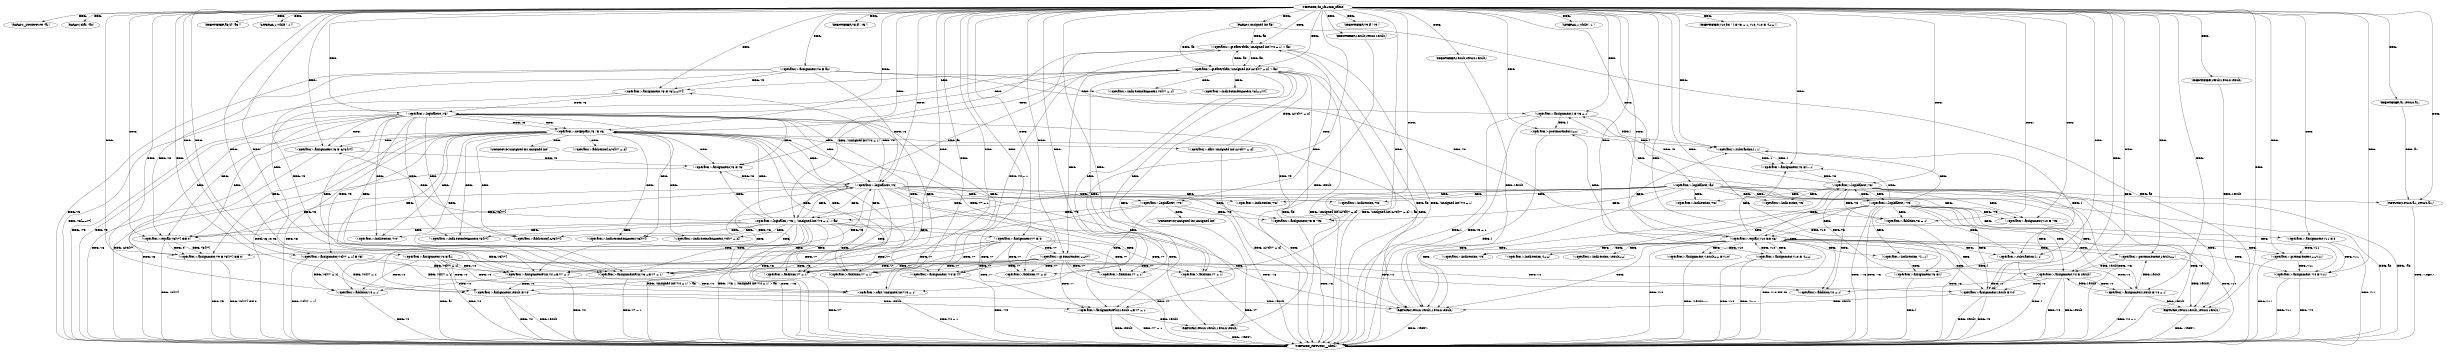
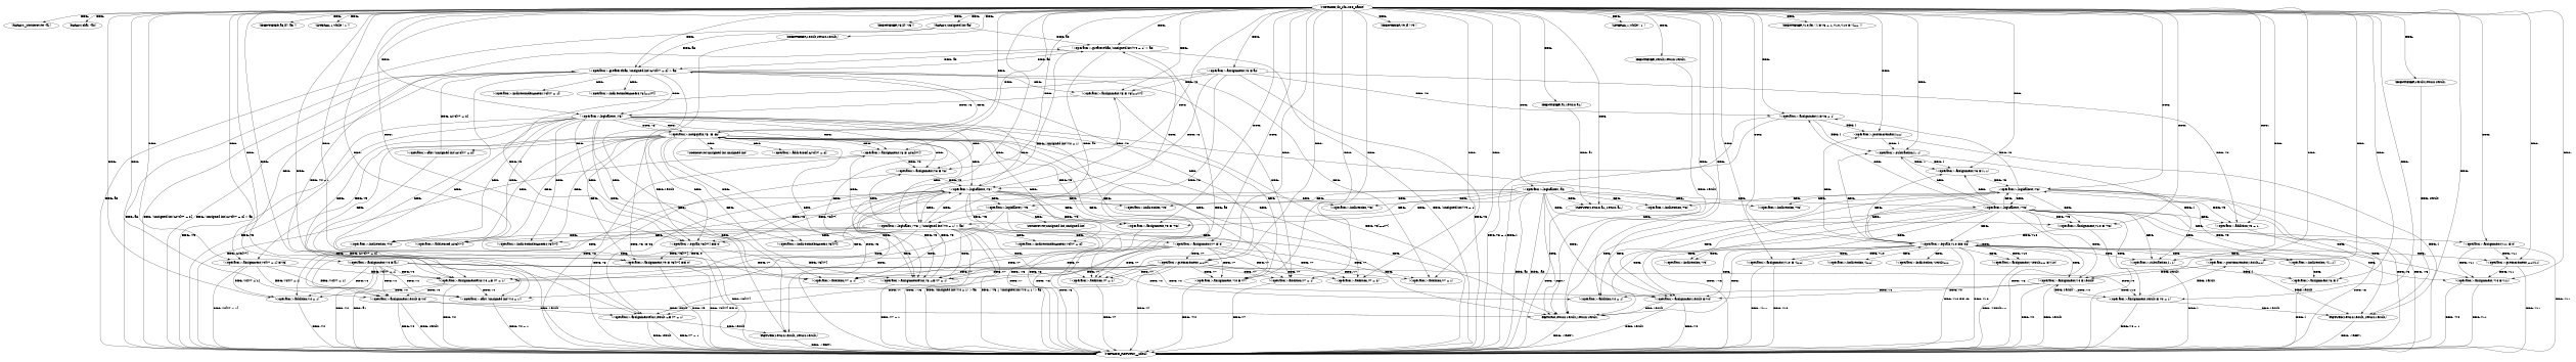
  digraph {
    n1 [label="(METHOD,do_rfc1035_name)"]
    n2 [label="(PARAM,_UNKNOWN *a1)"]
    n3 [label="(PARAM,char *a2)"]
    n4 [label="(PARAM,unsigned int a3)"]
    n5 [label="(<operator>.assignment,v3 = a2)"]
    n6 [label="(<operator>.assignment,v4 = a1)"]
    n7 [label="(<operator>.logicalNot,!a2)"]
    n8 [label="(RETURN,return a1;,return a1;)"]
    n9 [label="(IDENTIFIER,a1,return a1;)"]
    n10 [label="(IDENTIFIER,a3,if ( a3 ))"]
    n11 [label="(LITERAL,1,while ( 1 ))"]
    n12 [label="(<operator>.assignment,v5 = *v3)"]
    n13 [label="(<operator>.assignment,result = v4)"]
    n14 [label="(<operator>.greaterThan,(unsigned int)(v4 + 1) > a3)"]
    n15 [label="(<operator>.cast,(unsigned int)(v4 + 1))"]
    n16 [label="(<operator>.addition,v4 + 1)"]
    n17 [label="(<operator>.assignment,v7 = 0)"]
    n18 [label="(IDENTIFIER,v5,if ( v5 ))"]
    n19 [label="(<operator>.notEquals,v5 != 46)"]
    n20 [label="(<operator>.greaterThan,(unsigned int)&v4[v7 + 2] > a3)"]
    n21 [label="(<operator>.addition,v7 + 2)"]
    n22 [label="(<operator>.assignment,v4[v7 + 1] = v5)"]
    n23 [label="(<operator>.addition,v7 + 1)"]
    n24 [label="(<operator>.assignment,v5 = v3[++v7])"]
    n25 [label="(<operator>.preIncrement,++v7)"]
    n26 [label="(<operator>.logicalNot,!v5)"]
    n27 [label="(<operator>.assignment,*v4 = v7)"]
    n28 [label="(<operator>.assignment,v8 = &v3[v7])"]
    n29 [label="(<operator>.assignmentPlus,v4 += v7 + 1)"]
    n30 [label="(<operator>.addition,v7 + 1)"]
    n31 [label="(<operator>.assignment,v9 = v3[v7] == 0)"]
    n32 [label="(<operator>.equals,v3[v7] == 0)"]
    n33 [label="(<operator>.assignmentPlus,v3 += v7 + 1)"]
    n34 [label="(<operator>.addition,v7 + 1)"]
    n35 [label="(IDENTIFIER,v9,if ( v9 ))"]
    n36 [label="(<operator>.assignment,v3 = v8)"]
    n37 [label="(<operator>.logicalNot,!v3)"]
    n38 [label="(<operator>.assignmentPlus,result += v7 + 1)"]
    n39 [label="(<operator>.addition,v7 + 1)"]
    n40 [label="(IDENTIFIER,result,return result;)"]
    n41 [label="(LITERAL,1,while ( 1 ))"]
    n42 [label="(<operator>.assignment,v10 = *v3)"]
    n43 [label="(<operator>.assignment,result = v4 + 1)"]
    n44 [label="(<operator>.addition,v4 + 1)"]
    n45 [label="(<operator>.assignment,v11 = 0)"]
    n46 [label="(<operator>.assignment,i = v3 + 1)"]
    n47 [label="(<operator>.addition,v3 + 1)"]
    n48 [label="(IDENTIFIER,v10,for ( i = v3 + 1; v10; v10 = *i++ ))"]
    n49 [label="(<operator>.assignment,v10 = *i++)"]
    n50 [label="(<operator>.postIncrement,i++)"]
    n51 [label="(<operator>.equals,v10 == 46)"]
    n52 [label="(<operator>.postIncrement,result++)"]
    n53 [label="(<operator>.preIncrement,++v11)"]
    n54 [label="(<operator>.assignment,*v4 = v11)"]
    n55 [label="(<operator>.assignment,v3 = i - 1)"]
    n56 [label="(<operator>.subtraction,i - 1)"]
    n57 [label="(<operator>.assignment,v4 = result)"]
    n58 [label="(<operator>.subtraction,i - 1)"]
    n59 [label="(<operator>.assignment,v3 = i)"]
    n60 [label="(<operator>.logicalNot,!v3)"]
    n61 [label="(RETURN,return result;,return result;)"]
    n62 [label="(IDENTIFIER,result,return result;)"]
    n63 [label="(<operator>.assignment,result = v4)"]
    n64 [label="(IDENTIFIER,result,return result;)"]
    n65 [label="(METHOD_RETURN,__cdecl)"]
    n66 [label="(<operator>.logicalOr,!*v3 || (unsigned int)(v4 + 1) > a3)"]
    n67 [label="(<operator>.logicalNot,!*v3)"]
    n68 [label="(<operator>.logicalNot,!*v3)"]
    n69 [label="(RETURN,return result;,return result;)"]
    n70 [label="(<operator>.indirection,*v3)"]
    n71 [label="(<operator>.indirection,*v3)"]
    n72 [label="(<operator>.indirection,*v3)"]
    n73 [label="(<operator>.indirection,*v3)"]
    n74 [label="(<operator>.indirection,*v4)"]
    n75 [label="(<operator>.addressOf,&v3[v7])"]
    n76 [label="(<operator>.indirectIndexAccess,v3[v7])"]
    n77 [label="(<operator>.indirectIndexAccess,v3[v7])"]
    n78 [label="(<operator>.cast,(unsigned int)&v4[v7 + 2])"]
    n79 [label="(UNKNOWN,unsigned int,unsigned int)"]
    n80 [label="(<operator>.addressOf,&v4[v7 + 2])"]
    n81 [label="(<operator>.indirectIndexAccess,v4[v7 + 2])"]
    n82 [label="(RETURN,return result;,return result;)"]
    n83 [label="(<operator>.indirectIndexAccess,v4[v7 + 1])"]
    n84 [label="(<operator>.indirectIndexAccess,v3[++v7])"]
    n85 [label="(<operator>.assignment,*result++ = v10)"]
    n86 [label="(<operator>.indirection,*v4)"]
    n87 [label="(<operator>.indirection,*(i - 1))"]
    n88 [label="(<operator>.indirection,*i++)"]
    n89 [label="(<operator>.indirection,*result++)"]
    n90 [label="(UNKNOWN,unsigned int,unsigned int)"]
    n1 -> n2 [label="DDG: "]
    n1 -> n3 [label="DDG: "]
    n1 -> n4 [label="DDG: "]
    n1 -> n5 [label="DDG: "]
    n1 -> n6 [label="DDG: "]
    n1 -> n7 [label="DDG: "]
    n1 -> n8 [label="DDG: "]
    n1 -> n9 [label="DDG: "]
    n1 -> n10 [label="DDG: "]
    n1 -> n11 [label="DDG: "]
    n1 -> n12 [label="DDG: "]
    n1 -> n13 [label="DDG: "]
    n1 -> n14 [label="DDG: "]
    n1 -> n15 [label="DDG: "]
    n1 -> n16 [label="DDG: "]
    n1 -> n17 [label="DDG: "]
    n1 -> n18 [label="DDG: "]
    n1 -> n19 [label="DDG: "]
    n1 -> n20 [label="DDG: "]
    n1 -> n21 [label="DDG: "]
    n1 -> n22 [label="DDG: "]
    n1 -> n23 [label="DDG: "]
    n1 -> n24 [label="DDG: "]
    n1 -> n25 [label="DDG: "]
    n1 -> n26 [label="DDG: "]
    n1 -> n27 [label="DDG: "]
    n1 -> n28 [label="DDG: "]
    n1 -> n29 [label="DDG: "]
    n1 -> n30 [label="DDG: "]
    n1 -> n31 [label="DDG: "]
    n1 -> n32 [label="DDG: "]
    n1 -> n33 [label="DDG: "]
    n1 -> n34 [label="DDG: "]
    n1 -> n35 [label="DDG: "]
    n1 -> n36 [label="DDG: "]
    n1 -> n37 [label="DDG: "]
    n1 -> n38 [label="DDG: "]
    n1 -> n39 [label="DDG: "]
    n1 -> n40 [label="DDG: "]
    n1 -> n41 [label="DDG: "]
    n1 -> n42 [label="DDG: "]
    n1 -> n43 [label="DDG: "]
    n1 -> n44 [label="DDG: "]
    n1 -> n45 [label="DDG: "]
    n1 -> n46 [label="DDG: "]
    n1 -> n47 [label="DDG: "]
    n1 -> n48 [label="DDG: "]
    n1 -> n49 [label="DDG: "]
    n1 -> n50 [label="DDG: "]
    n1 -> n51 [label="DDG: "]
    n1 -> n52 [label="DDG: "]
    n1 -> n53 [label="DDG: "]
    n1 -> n54 [label="DDG: "]
    n1 -> n55 [label="DDG: "]
    n1 -> n56 [label="DDG: "]
    n1 -> n57 [label="DDG: "]
    n1 -> n58 [label="DDG: "]
    n1 -> n59 [label="DDG: "]
    n1 -> n60 [label="DDG: "]
    n1 -> n61 [label="DDG: "]
    n1 -> n62 [label="DDG: "]
    n1 -> n63 [label="DDG: "]
    n1 -> n64 [label="DDG: "]
    n4 -> n14 [label="DDG: a3"]
    n4 -> n20 [label="DDG: a3"]
    n4 -> n65 [label="DDG: a3"]
    n5 -> n24 [label="DDG: v3"]
    n5 -> n32 [label="DDG: v3"]
    n5 -> n33 [label="DDG: v3"]
    n5 -> n37 [label="DDG: v3"]
    n5 -> n46 [label="DDG: v3"]
    n5 -> n47 [label="DDG: v3"]
    n5 -> n65 [label="DDG: v3"]
    n6 -> n13 [label="DDG: v4"]
    n6 -> n15 [label="DDG: v4"]
    n6 -> n16 [label="DDG: v4"]
    n6 -> n29 [label="DDG: v4"]
    n6 -> n43 [label="DDG: v4"]
    n6 -> n44 [label="DDG: v4"]
    n6 -> n63 [label="DDG: v4"]
    n6 -> n65 [label="DDG: v4"]
    n6 -> n65 [label="DDG: a1"]
    n7 -> n8 [label="CDG: "]
    n7 -> n12 [label="CDG: "]
    n7 -> n13 [label="CDG: "]
    n7 -> n42 [label="CDG: "]
    n7 -> n63 [label="CDG: "]
    n7 -> n65 [label="DDG: a2"]
    n7 -> n65 [label="DDG: !a2"]
    n7 -> n66 [label="CDG: "]
    n7 -> n67 [label="CDG: "]
    n7 -> n68 [label="CDG: "]
    n7 -> n69 [label="CDG: "]
    n7 -> n70 [label="CDG: "]
    n7 -> n71 [label="CDG: "]
    n7 -> n72 [label="CDG: "]
    n7 -> n73 [label="CDG: "]
    n8 -> n65 [label="DDG: <RET>"]
    n9 -> n8 [label="DDG: a1"]
    n12 -> n19 [label="DDG: v5"]
    n12 -> n65 [label="DDG: v5"]
    n13 -> n38 [label="DDG: result"]
    n13 -> n65 [label="DDG: v4"]
    n13 -> n65 [label="DDG: result"]
    n13 -> n69 [label="DDG: result"]
    n14 -> n20 [label="DDG: a3"]
    n14 -> n65 [label="DDG: a3"]
    n14 -> n65 [label="DDG: (unsigned int)(v4 + 1)"]
    n14 -> n66 [label="DDG: (unsigned int)(v4 + 1)"]
    n14 -> n66 [label="DDG: a3"]
    n15 -> n14 [label="DDG: v4 + 1"]
    n15 -> n65 [label="DDG: v4 + 1"]
    n16 -> n65 [label="DDG: v4"]
    n17 -> n21 [label="DDG: v7"]
    n17 -> n23 [label="DDG: v7"]
    n17 -> n25 [label="DDG: v7"]
    n17 -> n27 [label="DDG: v7"]
    n17 -> n29 [label="DDG: v7"]
    n17 -> n30 [label="DDG: v7"]
    n17 -> n33 [label="DDG: v7"]
    n17 -> n34 [label="DDG: v7"]
    n17 -> n38 [label="DDG: v7"]
    n17 -> n39 [label="DDG: v7"]
    n19 -> n20 [label="CDG: "]
-   n19 -> n21 [label="DDG: v7 + 1"]
+   n19 -> n21 [label="CDG: "]
    n19 -> n22 [label="DDG: v5"]
    n19 -> n27 [label="CDG: "]
    n19 -> n28 [label="CDG: "]
    n19 -> n29 [label="CDG: "]
    n19 -> n30 [label="CDG: "]
    n19 -> n31 [label="CDG: "]
    n19 -> n32 [label="CDG: "]
    n19 -> n33 [label="CDG: "]
    n19 -> n34 [label="CDG: "]
    n19 -> n36 [label="CDG: "]
    n19 -> n37 [label="CDG: "]
    n19 -> n65 [label="DDG: v5 != 46"]
    n19 -> n65 [label="DDG: v5"]
    n19 -> n74 [label="CDG: "]
    n19 -> n75 [label="CDG: "]
    n19 -> n76 [label="CDG: "]
    n19 -> n77 [label="CDG: "]
    n19 -> n78 [label="CDG: "]
    n19 -> n79 [label="CDG: "]
    n19 -> n80 [label="CDG: "]
    n19 -> n81 [label="CDG: "]
    n20 -> n14 [label="DDG: a3"]
    n20 -> n22 [label="CDG: "]
    n20 -> n23 [label="CDG: "]
    n20 -> n24 [label="CDG: "]
    n20 -> n25 [label="CDG: "]
    n20 -> n26 [label="CDG: "]
    n20 -> n38 [label="CDG: "]
    n20 -> n39 [label="CDG: "]
    n20 -> n65 [label="DDG: a3"]
    n20 -> n65 [label="DDG: (unsigned int)&v4[v7 + 2]"]
    n20 -> n65 [label="DDG: (unsigned int)&v4[v7 + 2] > a3"]
    n20 -> n82 [label="CDG: "]
    n20 -> n83 [label="CDG: "]
    n20 -> n84 [label="CDG: "]
    n22 -> n13 [label="DDG: v4[v7 + 1]"]
    n22 -> n15 [label="DDG: v4[v7 + 1]"]
    n22 -> n16 [label="DDG: v4[v7 + 1]"]
    n22 -> n29 [label="DDG: v4[v7 + 1]"]
    n22 -> n65 [label="DDG: v4[v7 + 1]"]
    n24 -> n26 [label="DDG: v5"]
    n24 -> n65 [label="DDG: v3[++v7]"]
    n25 -> n21 [label="DDG: v7"]
    n25 -> n23 [label="DDG: v7"]
    n25 -> n27 [label="DDG: v7"]
    n25 -> n29 [label="DDG: v7"]
    n25 -> n30 [label="DDG: v7"]
    n25 -> n33 [label="DDG: v7"]
    n25 -> n34 [label="DDG: v7"]
    n25 -> n38 [label="DDG: v7"]
    n25 -> n39 [label="DDG: v7"]
    n25 -> n65 [label="DDG: v7"]
    n26 -> n19 [label="DDG: v5"]
    n26 -> n19 [label="CDG: "]
    n26 -> n27 [label="CDG: "]
    n26 -> n28 [label="CDG: "]
    n26 -> n29 [label="CDG: "]
    n26 -> n30 [label="CDG: "]
    n26 -> n31 [label="CDG: "]
    n26 -> n32 [label="CDG: "]
    n26 -> n33 [label="CDG: "]
    n26 -> n34 [label="CDG: "]
    n26 -> n36 [label="CDG: "]
    n26 -> n37 [label="CDG: "]
    n26 -> n65 [label="DDG: !v5"]
    n26 -> n65 [label="DDG: v5"]
    n26 -> n69 [label="CDG: "]
    n26 -> n74 [label="CDG: "]
    n26 -> n75 [label="CDG: "]
    n26 -> n76 [label="CDG: "]
    n26 -> n77 [label="CDG: "]
    n27 -> n65 [label="DDG: *v4"]
    n28 -> n36 [label="DDG: v8"]
    n28 -> n65 [label="DDG: &v3[v7]"]
    n28 -> n65 [label="DDG: v8"]
    n29 -> n13 [label="DDG: v4"]
    n29 -> n15 [label="DDG: v4"]
    n29 -> n16 [label="DDG: v4"]
    n29 -> n65 [label="DDG: v4"]
    n31 -> n65 [label="DDG: v3[v7] == 0"]
    n31 -> n65 [label="DDG: v9"]
    n32 -> n31 [label="DDG: v3[v7]"]
    n32 -> n31 [label="DDG: 0"]
    n32 -> n33 [label="DDG: v3[v7]"]
    n32 -> n37 [label="DDG: v3[v7]"]
    n32 -> n65 [label="DDG: v3[v7]"]
    n33 -> n37 [label="DDG: v3"]
    n33 -> n65 [label="DDG: v7 + 1"]
    n34 -> n65 [label="DDG: v7"]
    n36 -> n37 [label="DDG: v3"]
    n36 -> n65 [label="DDG: v8"]
    n37 -> n12 [label="CDG: "]
    n37 -> n13 [label="CDG: "]
    n37 -> n24 [label="DDG: v3"]
    n37 -> n32 [label="DDG: v3"]
    n37 -> n33 [label="DDG: v3"]
    n37 -> n38 [label="CDG: "]
    n37 -> n39 [label="CDG: "]
    n37 -> n65 [label="DDG: !v3"]
    n37 -> n65 [label="DDG: v3"]
    n37 -> n66 [label="CDG: "]
    n37 -> n67 [label="CDG: "]
    n37 -> n69 [label="CDG: "]
    n37 -> n70 [label="CDG: "]
    n37 -> n71 [label="CDG: "]
    n37 -> n82 [label="CDG: "]
    n38 -> n65 [label="DDG: result"]
    n38 -> n65 [label="DDG: v7 + 1"]
    n38 -> n82 [label="DDG: result"]
    n39 -> n65 [label="DDG: v7"]
    n40 -> n82 [label="DDG: result"]
    n42 -> n51 [label="DDG: v10"]
    n42 -> n65 [label="DDG: v10"]
    n43 -> n52 [label="DDG: result"]
    n43 -> n57 [label="DDG: result"]
    n43 -> n61 [label="DDG: result"]
    n43 -> n65 [label="DDG: v4 + 1"]
    n45 -> n53 [label="DDG: v11"]
    n45 -> n54 [label="DDG: v11"]
    n45 -> n65 [label="DDG: v11"]
    n46 -> n50 [label="DDG: i"]
    n46 -> n56 [label="DDG: i"]
    n46 -> n65 [label="DDG: v3 + 1"]
    n46 -> n65 [label="DDG: i"]
    n47 -> n65 [label="DDG: v3"]
    n49 -> n51 [label="DDG: v10"]
    n49 -> n65 [label="DDG: *i++"]
    n49 -> n65 [label="DDG: v10"]
    n50 -> n56 [label="DDG: i"]
    n50 -> n65 [label="DDG: i"]
    n51 -> n49 [label="CDG: "]
    n51 -> n50 [label="CDG: "]
    n51 -> n51 [label="CDG: "]
    n51 -> n52 [label="CDG: "]
    n51 -> n53 [label="CDG: "]
    n51 -> n54 [label="CDG: "]
    n51 -> n55 [label="CDG: "]
    n51 -> n56 [label="CDG: "]
    n51 -> n57 [label="CDG: "]
    n51 -> n58 [label="CDG: "]
    n51 -> n60 [label="CDG: "]
    n51 -> n63 [label="CDG: "]
    n51 -> n65 [label="DDG: v10 == 46"]
    n51 -> n65 [label="DDG: v10"]
    n51 -> n69 [label="CDG: "]
    n51 -> n85 [label="DDG: v10"]
    n51 -> n85 [label="CDG: "]
    n51 -> n86 [label="CDG: "]
    n51 -> n87 [label="CDG: "]
    n51 -> n88 [label="CDG: "]
    n51 -> n89 [label="CDG: "]
    n52 -> n57 [label="DDG: result"]
    n52 -> n61 [label="DDG: result"]
    n53 -> n54 [label="DDG: v11"]
    n53 -> n65 [label="DDG: v11"]
    n54 -> n65 [label="DDG: *v4"]
    n54 -> n65 [label="DDG: v11"]
    n55 -> n60 [label="DDG: v3"]
    n56 -> n55 [label="DDG: i"]
    n56 -> n55 [label="DDG: 1"]
    n56 -> n58 [label="DDG: i"]
    n57 -> n43 [label="DDG: v4"]
    n57 -> n44 [label="DDG: v4"]
    n57 -> n63 [label="DDG: v4"]
    n57 -> n65 [label="DDG: v4"]
    n57 -> n65 [label="DDG: result"]
    n58 -> n59 [label="DDG: i"]
    n58 -> n65 [label="DDG: i"]
    n59 -> n60 [label="DDG: v3"]
    n59 -> n65 [label="DDG: i"]
    n60 -> n42 [label="CDG: "]
    n60 -> n46 [label="DDG: v3"]
    n60 -> n47 [label="DDG: v3"]
    n60 -> n61 [label="CDG: "]
    n60 -> n63 [label="CDG: "]
    n60 -> n65 [label="DDG: v3"]
    n60 -> n65 [label="DDG: !v3"]
    n60 -> n68 [label="CDG: "]
    n60 -> n69 [label="CDG: "]
    n60 -> n72 [label="CDG: "]
    n60 -> n73 [label="CDG: "]
    n61 -> n65 [label="DDG: <RET>"]
    n62 -> n61 [label="DDG: result"]
    n63 -> n65 [label="DDG: v4"]
    n63 -> n65 [label="DDG: result"]
    n63 -> n69 [label="DDG: result"]
    n64 -> n69 [label="DDG: result"]
    n66 -> n17 [label="CDG: "]
    n66 -> n19 [label="CDG: "]
    n66 -> n28 [label="CDG: "]
    n66 -> n29 [label="CDG: "]
    n66 -> n30 [label="CDG: "]
-   n66 -> n31 [label="CDG: "]
    n66 -> n32 [label="CDG: "]
    n66 -> n33 [label="CDG: "]
    n66 -> n34 [label="CDG: "]
    n66 -> n36 [label="CDG: "]
    n66 -> n37 [label="CDG: "]
    n66 -> n65 [label="DDG: !*v3"]
    n66 -> n65 [label="DDG: (unsigned int)(v4 + 1) > a3"]
    n66 -> n65 [label="DDG: !*v3 || (unsigned int)(v4 + 1) > a3"]
    n66 -> n69 [label="CDG: "]
    n66 -> n74 [label="CDG: "]
    n66 -> n75 [label="CDG: "]
    n66 -> n76 [label="CDG: "]
    n66 -> n77 [label="CDG: "]
    n66 -> n81 [label="CDG: "]
    n67 -> n12 [label="DDG: *v3"]
    n67 -> n14 [label="CDG: "]
    n67 -> n15 [label="CDG: "]
    n67 -> n16 [label="CDG: "]
    n67 -> n65 [label="DDG: *v3"]
    n67 -> n66 [label="DDG: *v3"]
    n67 -> n90 [label="CDG: "]
    n68 -> n42 [label="DDG: *v3"]
    n68 -> n43 [label="CDG: "]
    n68 -> n44 [label="CDG: "]
    n68 -> n45 [label="CDG: "]
    n68 -> n46 [label="CDG: "]
    n68 -> n47 [label="CDG: "]
    n68 -> n51 [label="CDG: "]
    n68 -> n54 [label="CDG: "]
    n68 -> n55 [label="CDG: "]
    n68 -> n56 [label="CDG: "]
    n68 -> n57 [label="CDG: "]
    n68 -> n58 [label="CDG: "]
    n68 -> n60 [label="CDG: "]
    n68 -> n63 [label="CDG: "]
    n68 -> n65 [label="DDG: *v3"]
    n68 -> n65 [label="DDG: !*v3"]
    n68 -> n69 [label="CDG: "]
    n68 -> n86 [label="CDG: "]
    n68 -> n87 [label="CDG: "]
    n69 -> n65 [label="DDG: <RET>"]
    n78 -> n20 [label="DDG: &v4[v7 + 2]"]
    n78 -> n65 [label="DDG: &v4[v7 + 2]"]
    n82 -> n65 [label="DDG: <RET>"]
    n85 -> n65 [label="DDG: *result++"]
    n87 -> n59 [label="CDG: "]
  }
